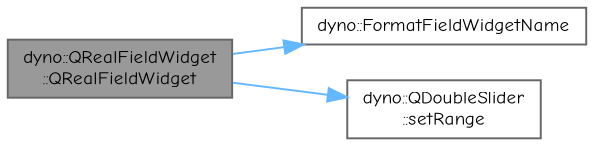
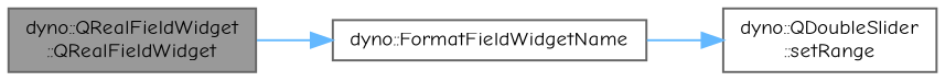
  digraph {
    fontname="Comic Neue"
    rankdir=LR
    node [color=grey40 fillcolor=white fontname="Comic Neue" fontsize=10 shape=box style=filled]
    edge [color=steelblue1 fontname="Comic Neue" fontsize=10 labelfontname=Helvetica labelfontsize=10 style=solid]
    n1 [color=gray40 fillcolor=grey60 fontcolor=black height=0.2 label="dyno::QRealFieldWidget\l::QRealFieldWidget" width=0.4]
    n2 [height=0.2 label="dyno::FormatFieldWidgetName" width=0.4]
    n3 [height=0.2 label="dyno::QDoubleSlider\l::setRange" width=0.4]
    n1 -> n2
-   n1 -> n3
+   n2 -> n3
  }
